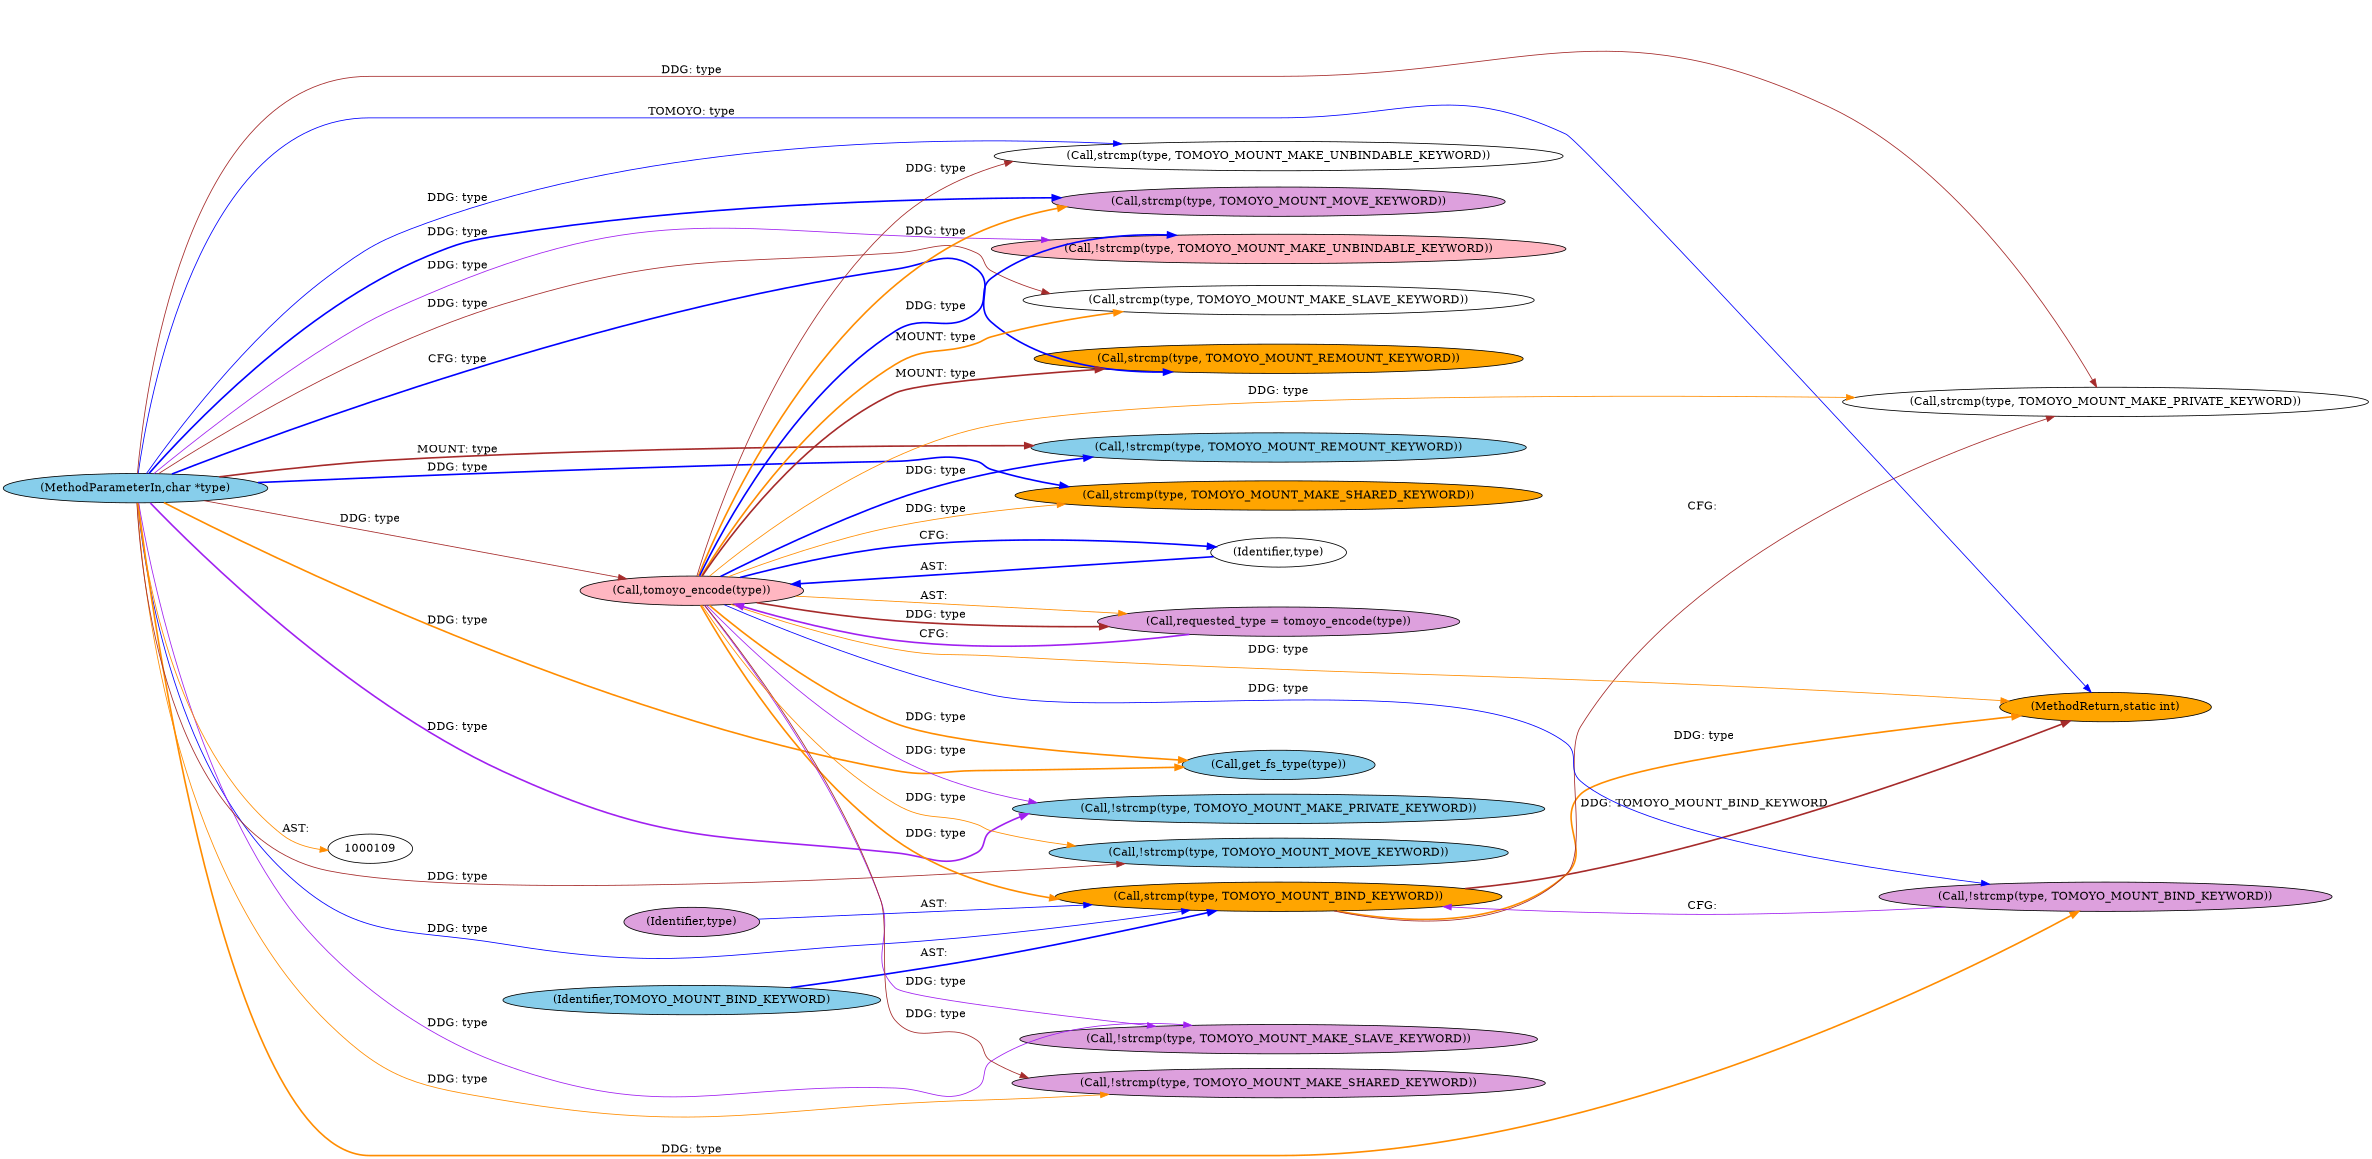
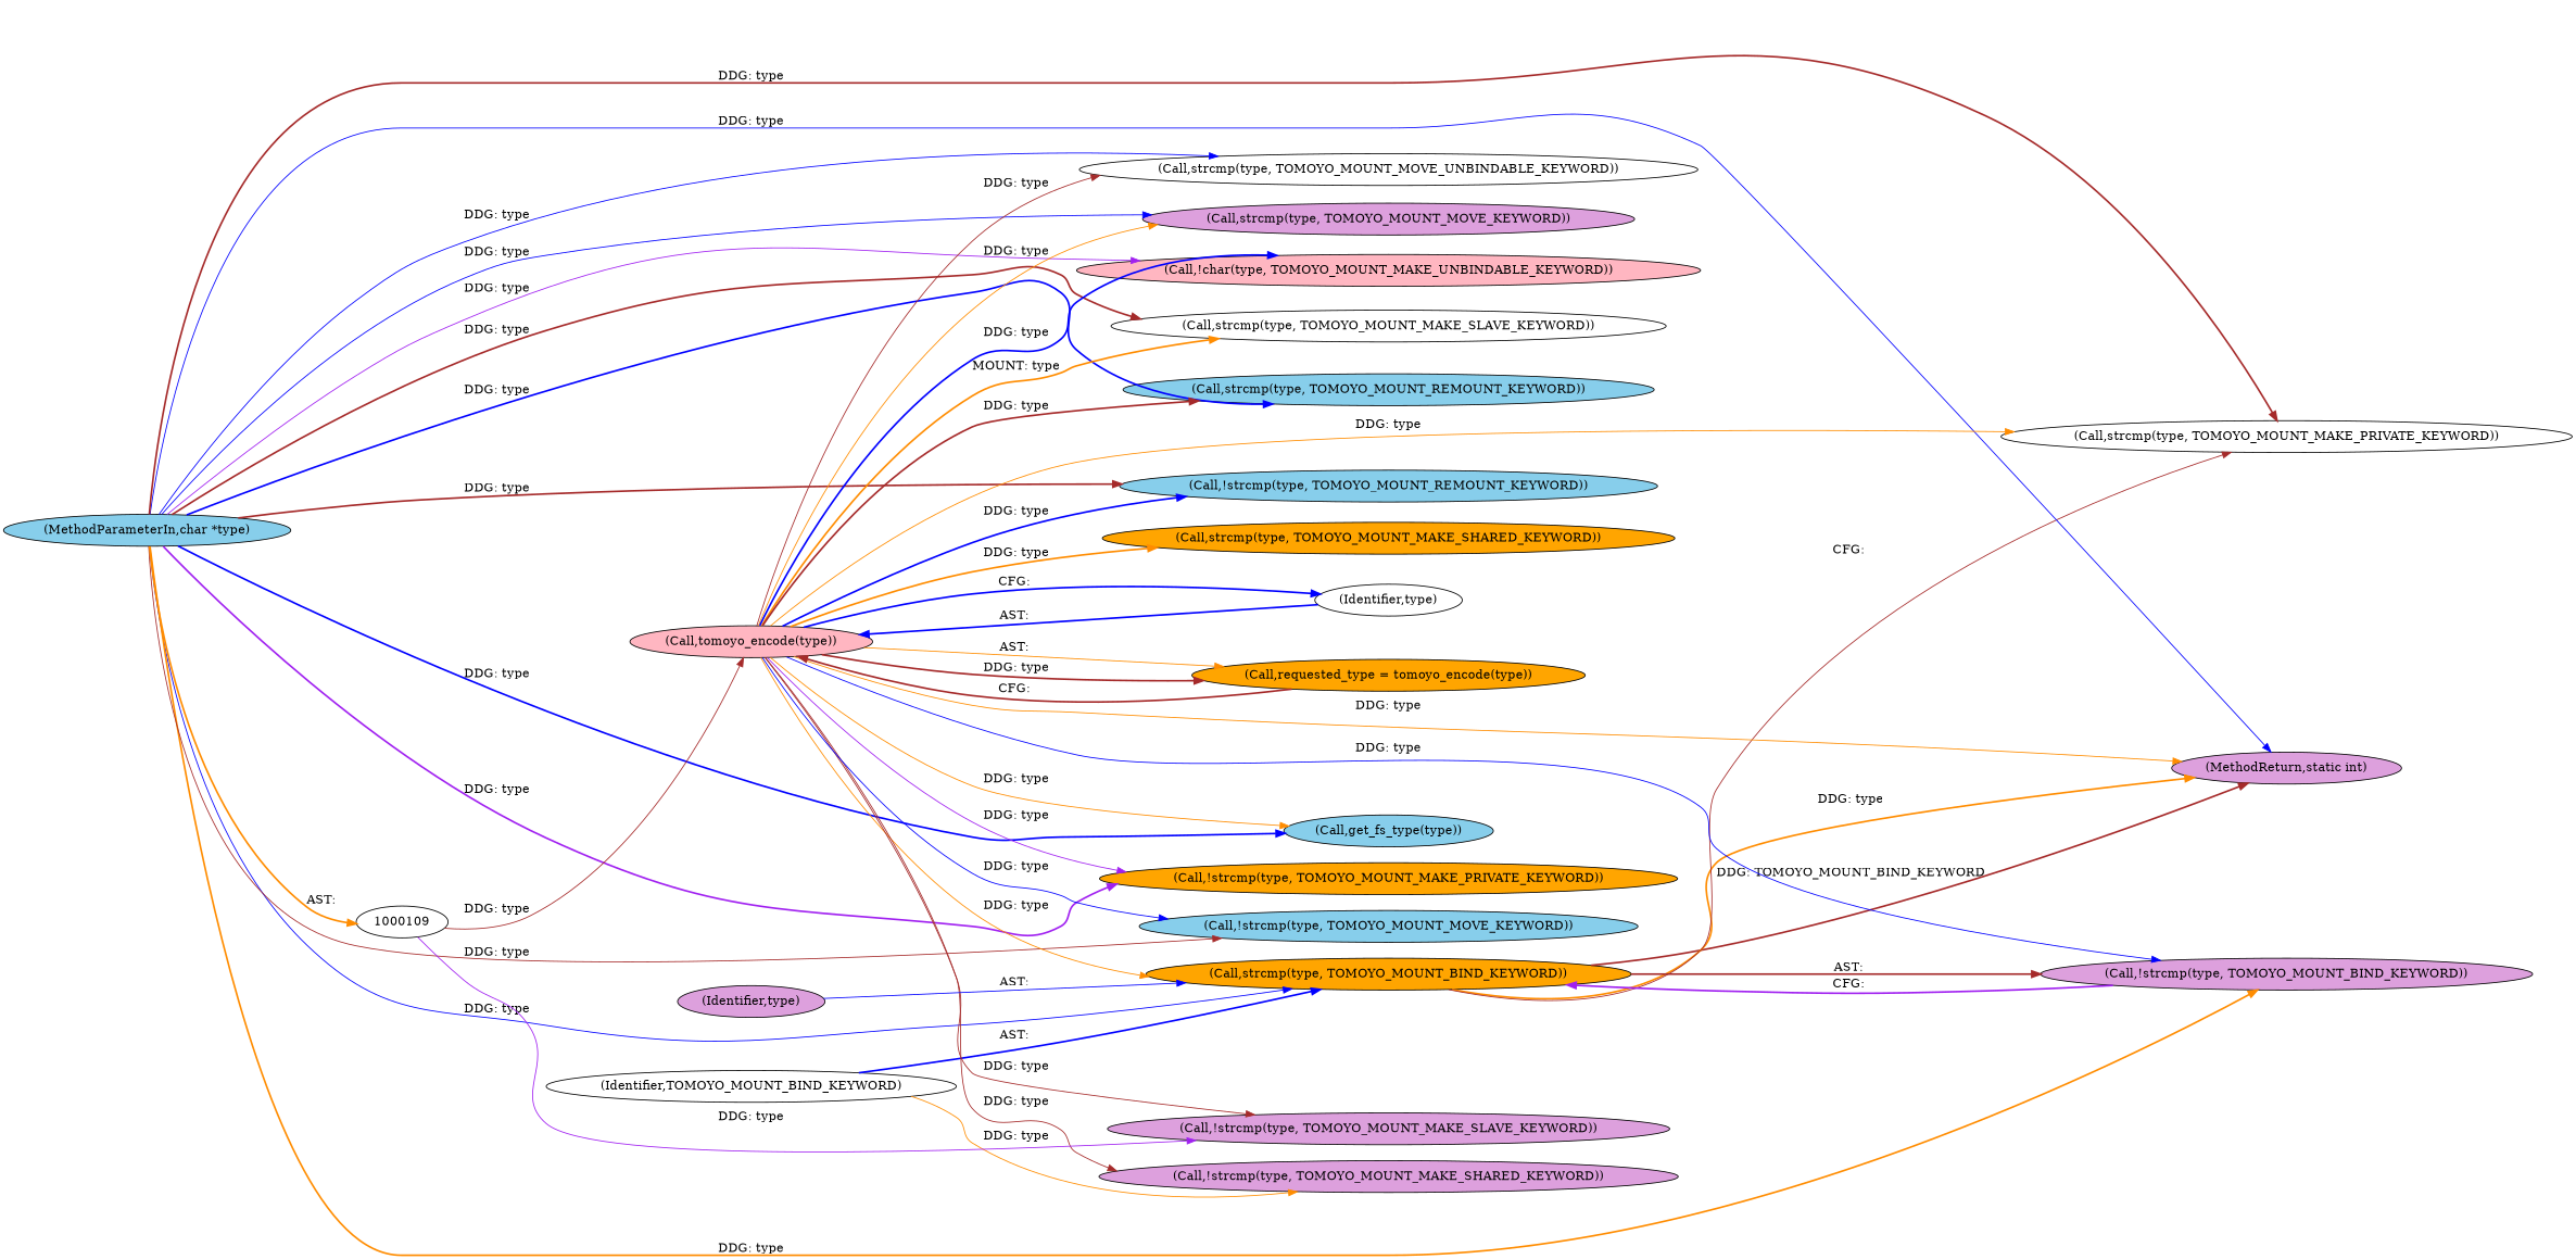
  digraph {
    rankdir=LR
    node [fillcolor=plum style=filled]
    edge [color=blue style=bold]
    n1 [fillcolor=orange label="(Call,strcmp(type, TOMOYO_MOUNT_BIND_KEYWORD))"]
-   n2 [fillcolor=orange label="(MethodReturn,static int)"]
+   n2 [label="(MethodReturn,static int)"]
    n3 [label="(Call,!strcmp(type, TOMOYO_MOUNT_BIND_KEYWORD))"]
    n4 [fillcolor=white label="(Call,strcmp(type, TOMOYO_MOUNT_MAKE_PRIVATE_KEYWORD))"]
-   n5 [fillcolor=skyblue label="(Identifier,TOMOYO_MOUNT_BIND_KEYWORD)"]
+   n5 [fillcolor=white label="(Identifier,TOMOYO_MOUNT_BIND_KEYWORD)"]
    n6 [fillcolor=skyblue label="(MethodParameterIn,char *type)"]
    n7 [fillcolor=lightpink label="(Call,tomoyo_encode(type))"]
    n8 [label="(Call,!strcmp(type, TOMOYO_MOUNT_MAKE_SLAVE_KEYWORD))"]
    n9 [fillcolor=white label="(Call,strcmp(type, TOMOYO_MOUNT_MAKE_SLAVE_KEYWORD))"]
-   n10 [fillcolor=orange label="(Call,strcmp(type, TOMOYO_MOUNT_REMOUNT_KEYWORD))"]
-   n11 [fillcolor=white label="(Call,strcmp(type, TOMOYO_MOUNT_MAKE_UNBINDABLE_KEYWORD))"]
+   n10 [fillcolor=skyblue label="(Call,strcmp(type, TOMOYO_MOUNT_REMOUNT_KEYWORD))"]
+   n11 [fillcolor=white label="(Call,strcmp(type, TOMOYO_MOUNT_MOVE_UNBINDABLE_KEYWORD))"]
    n12 [label="(Call,strcmp(type, TOMOYO_MOUNT_MOVE_KEYWORD))"]
-   n13 [fillcolor=lightpink label="(Call,!strcmp(type, TOMOYO_MOUNT_MAKE_UNBINDABLE_KEYWORD))"]
+   n13 [fillcolor=lightpink label="(Call,!char(type, TOMOYO_MOUNT_MAKE_UNBINDABLE_KEYWORD))"]
    n14 [fillcolor=skyblue label="(Call,!strcmp(type, TOMOYO_MOUNT_REMOUNT_KEYWORD))"]
    n15 [fillcolor=orange label="(Call,strcmp(type, TOMOYO_MOUNT_MAKE_SHARED_KEYWORD))"]
    n16 [fillcolor=skyblue label="(Call,get_fs_type(type))"]
    n17 [label="(Call,!strcmp(type, TOMOYO_MOUNT_MAKE_SHARED_KEYWORD))"]
-   n18 [fillcolor=skyblue label="(Call,!strcmp(type, TOMOYO_MOUNT_MAKE_PRIVATE_KEYWORD))"]
+   n18 [fillcolor=orange label="(Call,!strcmp(type, TOMOYO_MOUNT_MAKE_PRIVATE_KEYWORD))"]
    n19 [fillcolor=skyblue label="(Call,!strcmp(type, TOMOYO_MOUNT_MOVE_KEYWORD))"]
    1000109 [fillcolor=white]
    n21 [fillcolor=white label="(Identifier,type)"]
-   n22 [label="(Call,requested_type = tomoyo_encode(type))"]
+   n22 [fillcolor=orange label="(Call,requested_type = tomoyo_encode(type))"]
    n23 [label="(Identifier,type)"]
    n1 -> n2 [color=brown label="DDG: TOMOYO_MOUNT_BIND_KEYWORD"]
    n1 -> n2 [color=darkorange label="DDG: type"]
+   n1 -> n3 [color=brown label="AST: "]
    n1 -> n4 [color=brown label="CFG: " style=solid]
-   n3 -> n1 [color=purple label="CFG: " style=solid]
+   n3 -> n1 [color=purple label="CFG: "]
    n5 -> n1 [label="AST: "]
    n6 -> n1 [label="DDG: type" style=solid]
-   n6 -> n2 [label="TOMOYO: type" style=solid]
+   n6 -> n2 [label="DDG: type" style=solid]
    n6 -> n3 [color=darkorange label="DDG: type"]
-   n6 -> n4 [color=brown label="DDG: type" style=solid]
-   n6 -> n7 [color=brown label="DDG: type" style=solid]
-   n6 -> n8 [color=purple label="DDG: type" style=solid]
-   n6 -> n9 [color=brown label="DDG: type" style=solid]
-   n6 -> n10 [label="CFG: type"]
+   n6 -> n4 [color=brown label="DDG: type"]
+   1000109 -> n7 [color=brown label="DDG: type" style=solid]
+   1000109 -> n8 [color=purple label="DDG: type" style=solid]
+   n6 -> n9 [color=brown label="DDG: type"]
+   n6 -> n10 [label="DDG: type"]
    n6 -> n11 [label="DDG: type" style=solid]
-   n6 -> n12 [label="DDG: type"]
+   n6 -> n12 [label="DDG: type" style=solid]
    n6 -> n13 [color=purple label="DDG: type" style=solid]
-   n6 -> n14 [color=brown label="MOUNT: type"]
-   n6 -> n15 [label="DDG: type"]
-   n6 -> n16 [color=darkorange label="DDG: type"]
-   n6 -> n17 [color=darkorange label="DDG: type" style=solid]
+   n6 -> n14 [color=brown label="DDG: type"]
+   n6 -> n16 [label="DDG: type"]
+   n5 -> n17 [color=darkorange label="DDG: type" style=solid]
    n6 -> n18 [color=purple label="DDG: type"]
    n6 -> n19 [color=brown label="DDG: type" style=solid]
-   n6 -> 1000109 [color=darkorange label="AST: " style=solid]
-   n7 -> n1 [color=darkorange label="DDG: type"]
+   n6 -> 1000109 [color=darkorange label="AST: "]
+   n7 -> n1 [color=darkorange label="DDG: type" style=solid]
    n7 -> n2 [color=darkorange label="DDG: type" style=solid]
    n7 -> n3 [label="DDG: type" style=solid]
    n7 -> n4 [color=darkorange label="DDG: type" style=solid]
-   n7 -> n8 [color=purple label="DDG: type" style=solid]
+   n7 -> n8 [color=brown label="DDG: type" style=solid]
    n7 -> n9 [color=darkorange label="MOUNT: type"]
-   n7 -> n10 [color=brown label="MOUNT: type"]
+   n7 -> n10 [color=brown label="DDG: type"]
    n7 -> n11 [color=brown label="DDG: type" style=solid]
-   n7 -> n12 [color=darkorange label="DDG: type"]
+   n7 -> n12 [color=darkorange label="DDG: type" style=solid]
    n7 -> n13 [label="DDG: type"]
    n7 -> n14 [label="DDG: type"]
-   n7 -> n15 [color=darkorange label="DDG: type" style=solid]
-   n7 -> n16 [color=darkorange label="DDG: type"]
+   n7 -> n15 [color=darkorange label="DDG: type"]
+   n7 -> n16 [color=darkorange label="DDG: type" style=solid]
    n7 -> n17 [color=brown label="DDG: type" style=solid]
    n7 -> n18 [color=purple label="DDG: type" style=solid]
-   n7 -> n19 [color=darkorange label="DDG: type" style=solid]
+   n7 -> n19 [label="DDG: type" style=solid]
    n7 -> n21 [label="CFG: "]
    n7 -> n22 [color=darkorange label="AST: " style=solid]
    n7 -> n22 [color=brown label="DDG: type"]
    n21 -> n7 [label="AST: "]
-   n22 -> n7 [color=purple label="CFG: "]
+   n22 -> n7 [color=brown label="CFG: "]
    n23 -> n1 [label="AST: " style=solid]
  }
